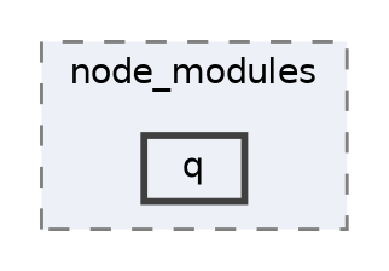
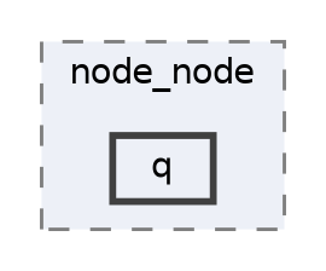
  digraph {
    compound=true
    n1 [color=grey25 fillcolor="#edf0f7" fontname=Helvetica fontsize=10 height=0.2 label=q shape=box style="filled,bold" width=0.4]
    subgraph cluster_1 {
      bgcolor="#edf0f7"
      fontname=Helvetica
      fontsize=10
-     label=node_modules
+     label=node_node
      pencolor=grey50
      style="filled,dashed"
      n1
    }
  }
